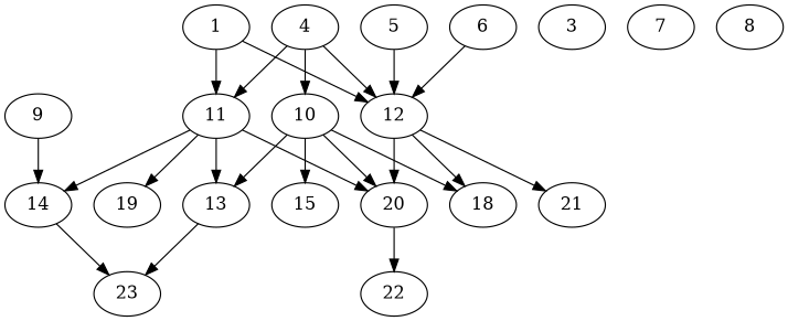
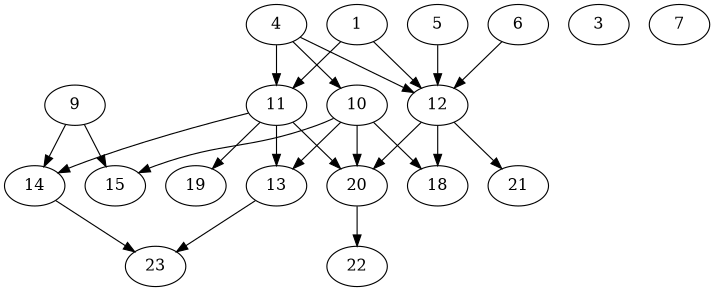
  digraph {
    node [alpha=0.15]
    1 [alpha=0.14 expect_size=374156293904795697152]
    11 [alpha=0.18 expect_size=3059972170848868]
    12 [alpha=0.12 expect_size=964718554786754560]
    14 [alpha=0.17 expect_size=448584553339513792]
    13 [alpha=0.16 expect_size=404602525697544512]
    20 [alpha=0.17 expect_size=2766398286758724]
    19 [alpha=0.10 expect_size=9591308965704856]
    18 [alpha=0.11 expect_size=208763200099385696]
    21 [alpha=0.06 expect_size=9124716849913176]
    23 [alpha=0.08 expect_size=2287609219941252352]
    22 [alpha=0.05 expect_size=155867292249057120]
    9 [alpha=0.00 expect_size=14750265019822988]
    15 [expect_size=1693923332775273824256]
    3 [expect_size=226249563377675392]
    4 [alpha=0.12 expect_size=734042876531533938688]
    10 [alpha=0.11 expect_size=30460424592027752]
    5 [alpha=0.10 expect_size=1061463006503042547712]
    6 [expect_size=267927931293863510016]
    7 [alpha=0.19 expect_size=166864284218525696]
-   8 [alpha=0.06 expect_size=2418485914461368320]
    1 -> 11
    1 -> 12
    11 -> 14
    11 -> 13
    11 -> 20
    11 -> 19
    12 -> 20
    12 -> 18
    12 -> 21
    14 -> 23
    13 -> 23
    20 -> 22
    9 -> 14
+   9 -> 15
    4 -> 11
    4 -> 12
    4 -> 10
    10 -> 13
    10 -> 20
    10 -> 18
    10 -> 15
    5 -> 12
    6 -> 12
  }
